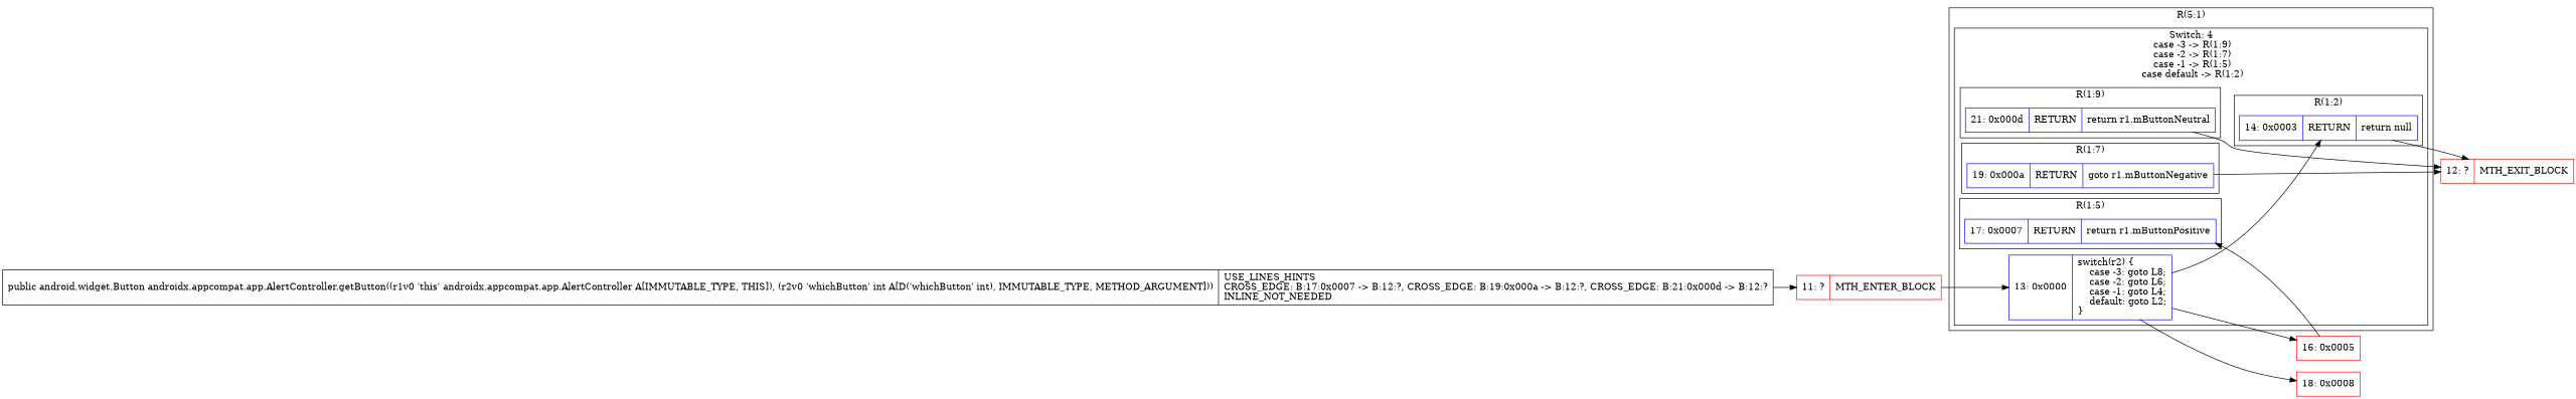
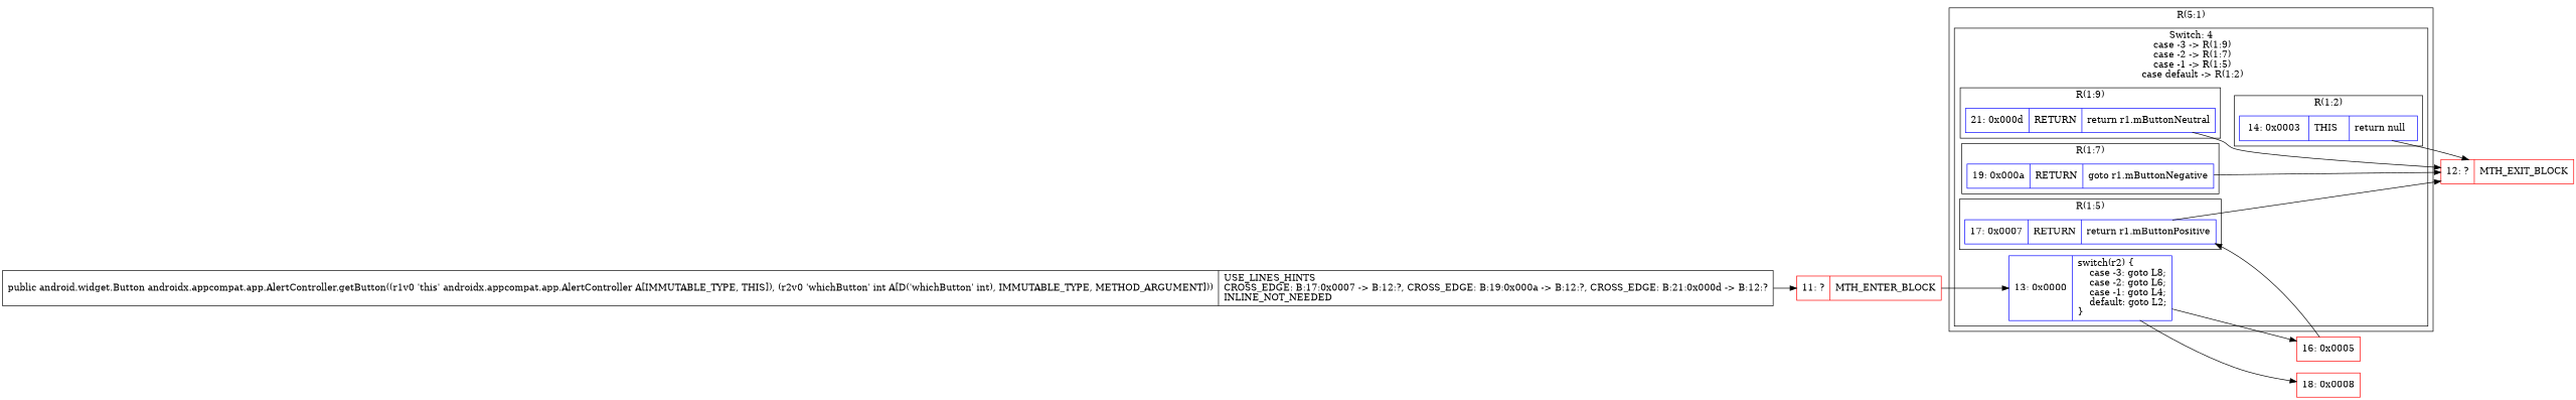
  digraph {
    rankdir=LR
    node [color=blue shape=record]
    n1 [label="{21\:\ 0x000d|RETURN\l|return r1.mButtonNeutral\l}"]
    n2 [label="{19\:\ 0x000a|RETURN\l|goto r1.mButtonNegative\l}"]
    n3 [label="{17\:\ 0x0007|RETURN\l|return r1.mButtonPositive\l}"]
-   n4 [label="{14\:\ 0x0003|RETURN\l|return null\l}"]
+   n4 [label="{14\:\ 0x0003|THIS\l|return null\l}"]
    n5 [label="{13\:\ 0x0000|switch(r2) \{\l    case \-3: goto L8;\l    case \-2: goto L6;\l    case \-1: goto L4;\l    default: goto L2;\l\}\l}"]
    n6 [color=red label="{12\:\ ?|MTH_EXIT_BLOCK\l}"]
    n7 [color=red label="{16\:\ 0x0005}"]
    n8 [color=red label="{18\:\ 0x0008}"]
    n9 [color=red label="{11\:\ ?|MTH_ENTER_BLOCK\l}"]
    n10 [label="{public android.widget.Button androidx.appcompat.app.AlertController.getButton((r1v0 'this' androidx.appcompat.app.AlertController A[IMMUTABLE_TYPE, THIS]), (r2v0 'whichButton' int A[D('whichButton' int), IMMUTABLE_TYPE, METHOD_ARGUMENT]))  | USE_LINES_HINTS\lCROSS_EDGE: B:17:0x0007 \-\> B:12:?, CROSS_EDGE: B:19:0x000a \-\> B:12:?, CROSS_EDGE: B:21:0x000d \-\> B:12:?\lINLINE_NOT_NEEDED\l}" color=""]
    subgraph cluster_1 {
      label="R(5:1)"
      subgraph cluster_2 {
        label="Switch: 4\n case -3 -> R(1:9)\n case -2 -> R(1:7)\n case -1 -> R(1:5)\n case default -> R(1:2)"
        n5
        subgraph cluster_3 {
          label="R(1:9)"
          n1
        }
        subgraph cluster_4 {
          label="R(1:7)"
          n2
        }
        subgraph cluster_5 {
          label="R(1:5)"
          n3
        }
        subgraph cluster_6 {
          label="R(1:2)"
          n4
        }
      }
    }
    n1 -> n6
    n2 -> n6
+   n3 -> n6
    n4 -> n6
-   n5 -> n4
    n5 -> n7
    n5 -> n8
    n7 -> n3
    n9 -> n5
    n10 -> n9
  }
